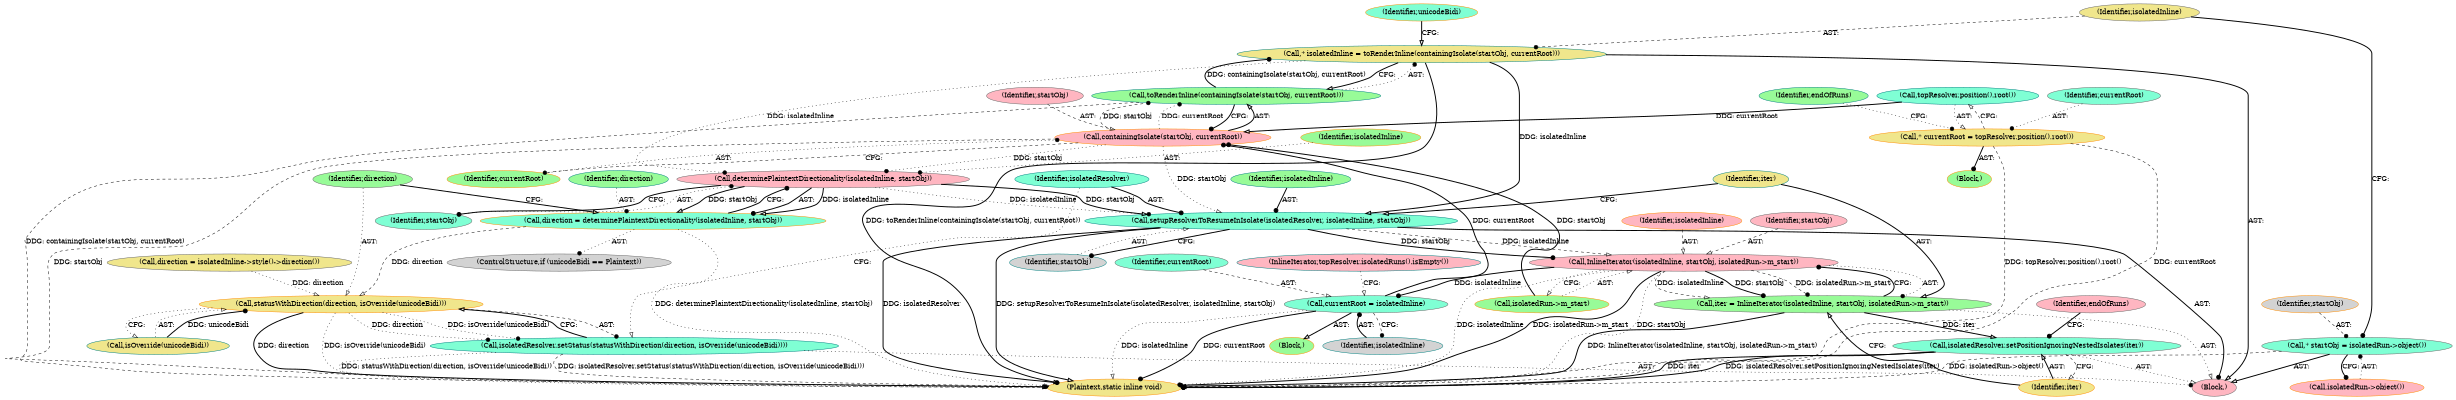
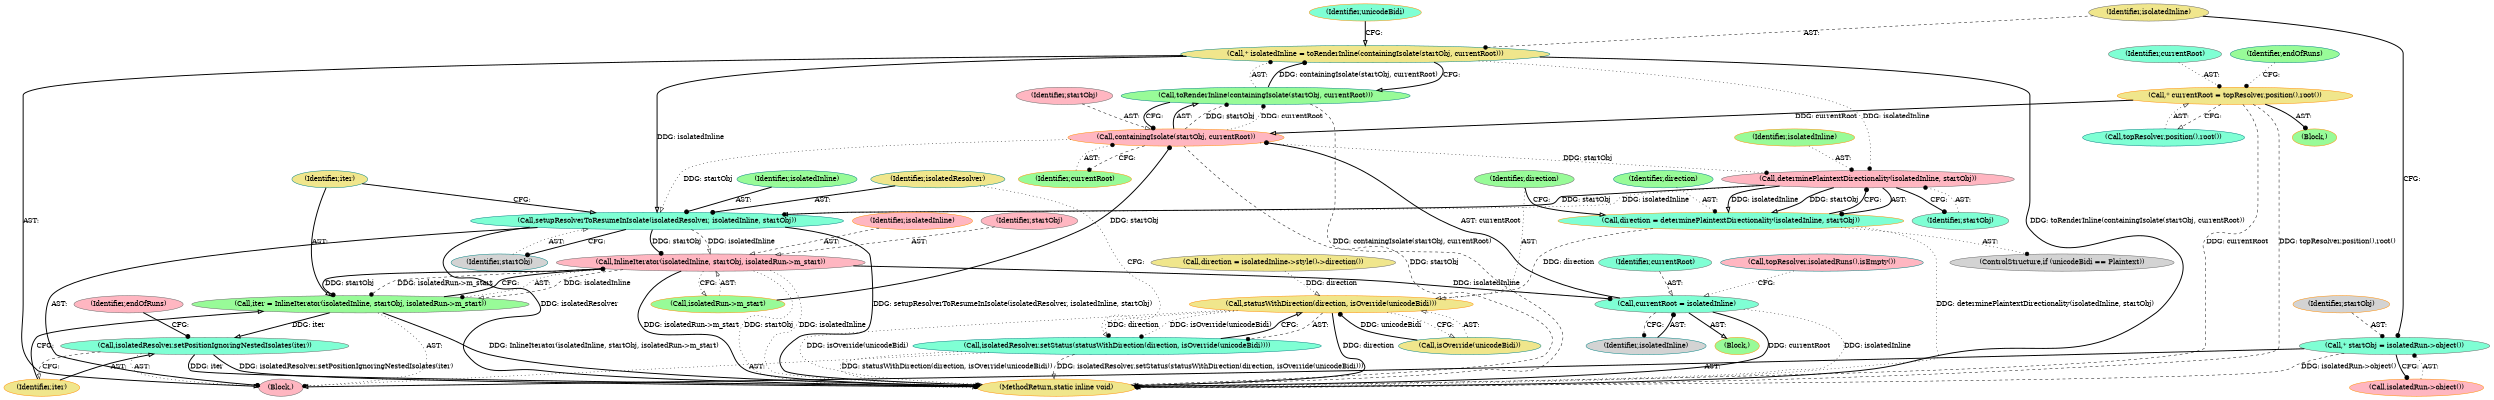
  digraph {
    node [color=gray40 fillcolor=palegreen style=filled]
    edge [arrowhead=dot style=bold]
    n1 [color=teal fillcolor=khaki label="(Call,* isolatedInline = toRenderInline(containingIsolate(startObj, currentRoot)))"]
    n2 [color=teal label="(Call,toRenderInline(containingIsolate(startObj, currentRoot)))"]
    n3 [color=teal fillcolor=aquamarine label="(Call,setupResolverToResumeInIsolate(isolatedResolver, isolatedInline, startObj))"]
    n4 [fillcolor=lightpink label="(Call,determinePlaintextDirectionality(isolatedInline, startObj))"]
-   n5 [color=darkorange fillcolor=khaki label="(Plaintext,static inline void)"]
+   n5 [color=darkorange fillcolor=khaki label="(MethodReturn,static inline void)"]
    n6 [fillcolor=lightpink label="(Block,)"]
    n7 [color=darkorange fillcolor=lightpink label="(Call,containingIsolate(startObj, currentRoot))"]
    n8 [fillcolor=lightpink label="(Call,InlineIterator(isolatedInline, startObj, isolatedRun->m_start))"]
    n9 [color=teal fillcolor=lightgrey label="(Identifier,startObj)"]
    n10 [color=darkorange fillcolor=aquamarine label="(Call,direction = determinePlaintextDirectionality(isolatedInline, startObj))"]
    n11 [fillcolor=aquamarine label="(Identifier,startObj)"]
    n12 [color=darkorange label="(Identifier,currentRoot)"]
    n13 [fillcolor=aquamarine label="(Call,* startObj = isolatedRun->object())"]
    n14 [color=darkorange fillcolor=lightpink label="(Call,isolatedRun->object())"]
    n15 [fillcolor=aquamarine label="(Call,currentRoot = isolatedInline)"]
    n16 [color=teal fillcolor=lightgrey label="(Identifier,isolatedInline)"]
    n17 [color=darkorange label="(Block,)"]
    n18 [label="(Call,iter = InlineIterator(isolatedInline, startObj, isolatedRun->m_start))"]
    n19 [color=darkorange label="(Call,isolatedRun->m_start)"]
    n20 [fillcolor=aquamarine label="(Call,isolatedResolver.setPositionIgnoringNestedIsolates(iter))"]
    n21 [color=darkorange fillcolor=khaki label="(Call,statusWithDirection(direction, isOverride(unicodeBidi)))"]
    n22 [fillcolor=lightgrey label="(ControlStructure,if (unicodeBidi == Plaintext))"]
    n23 [color=darkorange fillcolor=khaki label="(Call,* currentRoot = topResolver.position().root())"]
    n24 [color=darkorange label="(Block,)"]
    n25 [color=teal fillcolor=aquamarine label="(Call,topResolver.position().root())"]
    n26 [color=teal fillcolor=aquamarine label="(Call,isolatedResolver.setStatus(statusWithDirection(direction, isOverride(unicodeBidi))))"]
    n27 [color=teal fillcolor=khaki label="(Call,isOverride(unicodeBidi))"]
    n28 [color=darkorange fillcolor=khaki label="(Identifier,iter)"]
    n29 [color=teal label="(Identifier,isolatedInline)"]
    n30 [fillcolor=aquamarine label="(Identifier,currentRoot)"]
    n31 [color=darkorange label="(Identifier,isolatedInline)"]
    n32 [fillcolor=aquamarine label="(Identifier,currentRoot)"]
    n33 [color=teal label="(Identifier,direction)"]
    n34 [fillcolor=lightpink label="(Identifier,startObj)"]
    n35 [color=teal label="(Identifier,endOfRuns)"]
    n36 [fillcolor=khaki label="(Identifier,isolatedInline)"]
    n37 [fillcolor=khaki label="(Call,direction = isolatedInline->style()->direction())"]
    n38 [color=darkorange fillcolor=lightpink label="(Identifier,isolatedInline)"]
    n39 [color=darkorange fillcolor=lightgrey label="(Identifier,startObj)"]
    n40 [color=teal fillcolor=khaki label="(Identifier,iter)"]
    n41 [fillcolor=lightpink label="(Identifier,startObj)"]
    n42 [label="(Identifier,direction)"]
-   n43 [color=teal fillcolor=lightpink label="(InlineIterator,topResolver.isolatedRuns().isEmpty())"]
-   n44 [color=teal fillcolor=aquamarine label="(Identifier,isolatedResolver)"]
+   n43 [color=teal fillcolor=lightpink label="(Call,topResolver.isolatedRuns().isEmpty())"]
+   n44 [color=teal fillcolor=khaki label="(Identifier,isolatedResolver)"]
    n45 [fillcolor=lightpink label="(Identifier,endOfRuns)"]
    n46 [color=darkorange fillcolor=aquamarine label="(Identifier,unicodeBidi)"]
    n1 -> n2 [arrowhead=onormal label="CFG: "]
    n1 -> n3 [arrowhead=onormal label="DDG: isolatedInline"]
    n1 -> n4 [label="DDG: isolatedInline" style=dotted]
    n1 -> n5 [arrowhead=onormal label="DDG: toRenderInline(containingIsolate(startObj, currentRoot))"]
    n1 -> n6 [arrowhead=onormal label="AST: "]
    n2 -> n1 [label="AST: " style=dotted]
    n2 -> n1 [label="DDG: containingIsolate(startObj, currentRoot)"]
    n2 -> n5 [arrowhead=onormal label="DDG: containingIsolate(startObj, currentRoot)" style=dashed]
    n2 -> n7 [label="CFG: "]
    n3 -> n5 [arrowhead=onormal label="DDG: setupResolverToResumeInIsolate(isolatedResolver, isolatedInline, startObj)"]
    n3 -> n5 [label="DDG: isolatedResolver"]
    n3 -> n6 [label="AST: "]
    n3 -> n8 [arrowhead=onormal label="DDG: isolatedInline" style=dashed]
    n3 -> n8 [label="DDG: startObj"]
    n3 -> n9 [label="CFG: "]
    n4 -> n3 [label="DDG: isolatedInline" style=dotted]
    n4 -> n3 [arrowhead=onormal label="DDG: startObj"]
    n4 -> n10 [label="AST: "]
    n4 -> n10 [arrowhead=onormal label="DDG: isolatedInline"]
    n4 -> n10 [arrowhead=onormal label="DDG: startObj"]
    n4 -> n11 [label="CFG: "]
    n7 -> n2 [arrowhead=onormal label="AST: "]
    n7 -> n2 [label="DDG: startObj" style=dashed]
    n7 -> n2 [label="DDG: currentRoot" style=dotted]
    n7 -> n3 [arrowhead=onormal label="DDG: startObj" style=dotted]
    n7 -> n4 [label="DDG: startObj" style=dotted]
    n7 -> n5 [arrowhead=onormal label="DDG: startObj" style=dashed]
    n7 -> n12 [label="CFG: " style=dashed]
    n8 -> n5 [arrowhead=onormal label="DDG: startObj" style=dotted]
    n8 -> n5 [label="DDG: isolatedInline" style=dotted]
    n8 -> n5 [label="DDG: isolatedRun->m_start"]
    n8 -> n15 [label="DDG: isolatedInline"]
    n8 -> n18 [label="AST: " style=dotted]
    n8 -> n18 [arrowhead=onormal label="DDG: isolatedInline" style=dashed]
    n8 -> n18 [label="DDG: startObj"]
    n8 -> n18 [label="DDG: isolatedRun->m_start" style=dashed]
    n8 -> n19 [arrowhead=onormal label="CFG: " style=dotted]
    n9 -> n3 [arrowhead=onormal label="AST: " style=dotted]
    n10 -> n4 [label="CFG: "]
    n10 -> n5 [arrowhead=onormal label="DDG: determinePlaintextDirectionality(isolatedInline, startObj)" style=dotted]
    n10 -> n21 [arrowhead=onormal label="DDG: direction" style=dashed]
    n10 -> n22 [label="AST: " style=dotted]
    n11 -> n4 [label="AST: " style=dotted]
    n12 -> n7 [label="AST: " style=dotted]
    n13 -> n5 [label="DDG: isolatedRun->object()" style=dashed]
    n13 -> n6 [arrowhead=onormal label="AST: "]
    n13 -> n14 [label="CFG: "]
    n14 -> n13 [label="AST: " style=dotted]
    n15 -> n5 [arrowhead=onormal label="DDG: isolatedInline" style=dotted]
    n15 -> n5 [label="DDG: currentRoot"]
-   n15 -> n7 [label="DDG: currentRoot"]
+   n15 -> n7 [label="AST: currentRoot"]
    n15 -> n16 [label="CFG: " style=dashed]
    n15 -> n17 [arrowhead=onormal label="AST: "]
    n16 -> n15 [label="AST: "]
    n18 -> n5 [arrowhead=onormal label="DDG: InlineIterator(isolatedInline, startObj, isolatedRun->m_start)"]
    n18 -> n6 [arrowhead=onormal label="AST: " style=dotted]
    n18 -> n8 [label="CFG: "]
    n18 -> n20 [arrowhead=onormal label="DDG: iter"]
    n19 -> n7 [label="DDG: startObj"]
    n19 -> n8 [arrowhead=onormal label="AST: " style=dotted]
    n20 -> n5 [label="DDG: isolatedResolver.setPositionIgnoringNestedIsolates(iter)"]
    n20 -> n5 [label="DDG: iter"]
    n20 -> n6 [arrowhead=onormal label="AST: " style=dotted]
    n20 -> n28 [arrowhead=onormal label="CFG: " style=dashed]
    n21 -> n5 [arrowhead=onormal label="DDG: direction"]
    n21 -> n5 [arrowhead=onormal label="DDG: isOverride(unicodeBidi)" style=dotted]
    n21 -> n26 [label="AST: " style=dashed]
    n21 -> n26 [label="DDG: direction" style=dotted]
    n21 -> n26 [label="DDG: isOverride(unicodeBidi)" style=dotted]
    n21 -> n27 [arrowhead=onormal label="CFG: " style=dotted]
    n23 -> n5 [arrowhead=onormal label="DDG: currentRoot" style=dashed]
    n23 -> n5 [label="DDG: topResolver.position().root()" style=dashed]
-   n25 -> n7 [arrowhead=onormal label="DDG: currentRoot"]
+   n23 -> n7 [arrowhead=onormal label="DDG: currentRoot"]
    n23 -> n24 [label="AST: "]
    n23 -> n25 [arrowhead=onormal label="CFG: " style=dashed]
    n25 -> n23 [arrowhead=onormal label="AST: " style=dotted]
    n26 -> n5 [arrowhead=onormal label="DDG: isolatedResolver.setStatus(statusWithDirection(direction, isOverride(unicodeBidi)))" style=dashed]
    n26 -> n5 [label="DDG: statusWithDirection(direction, isOverride(unicodeBidi))" style=dotted]
    n26 -> n6 [label="AST: " style=dotted]
    n26 -> n21 [arrowhead=onormal label="CFG: "]
    n27 -> n21 [arrowhead=onormal label="AST: " style=dotted]
    n27 -> n21 [label="DDG: unicodeBidi"]
    n28 -> n18 [arrowhead=onormal label="CFG: "]
    n28 -> n20 [arrowhead=onormal label="AST: "]
    n29 -> n3 [label="AST: "]
    n30 -> n15 [arrowhead=onormal label="AST: " style=dashed]
    n31 -> n4 [label="AST: " style=dotted]
    n32 -> n23 [label="AST: " style=dotted]
    n33 -> n10 [label="AST: " style=dotted]
    n34 -> n7 [arrowhead=onormal label="AST: " style=dashed]
    n35 -> n23 [label="CFG: " style=dotted]
    n36 -> n1 [label="AST: " style=dashed]
    n36 -> n13 [label="CFG: "]
    n37 -> n21 [arrowhead=onormal label="DDG: direction" style=dotted]
    n38 -> n8 [arrowhead=onormal label="AST: " style=dashed]
    n39 -> n13 [label="AST: " style=dashed]
    n40 -> n3 [arrowhead=onormal label="CFG: "]
    n40 -> n18 [arrowhead=onormal label="AST: "]
    n41 -> n8 [arrowhead=onormal label="AST: " style=dashed]
    n42 -> n10 [arrowhead=onormal label="CFG: "]
    n42 -> n21 [arrowhead=onormal label="AST: " style=dotted]
    n43 -> n15 [arrowhead=onormal label="CFG: " style=dotted]
    n44 -> n3 [label="AST: "]
    n44 -> n26 [arrowhead=onormal label="CFG: " style=dotted]
    n45 -> n20 [label="CFG: "]
    n46 -> n1 [arrowhead=onormal label="CFG: "]
  }
